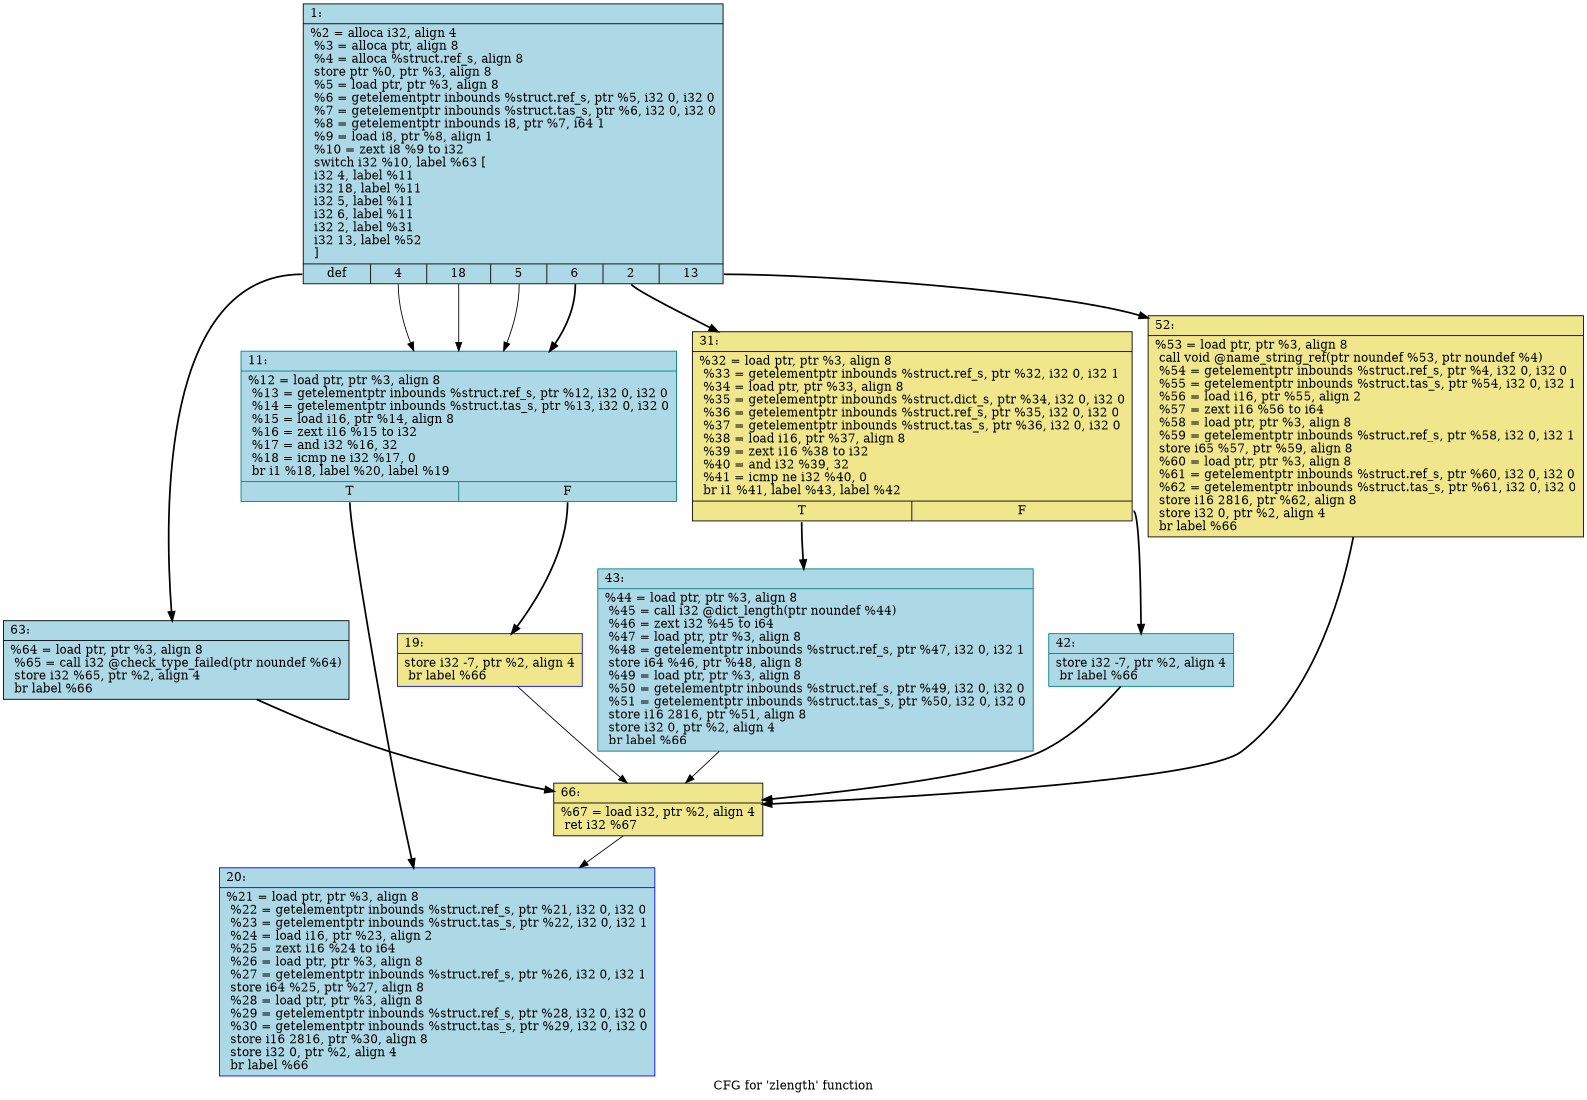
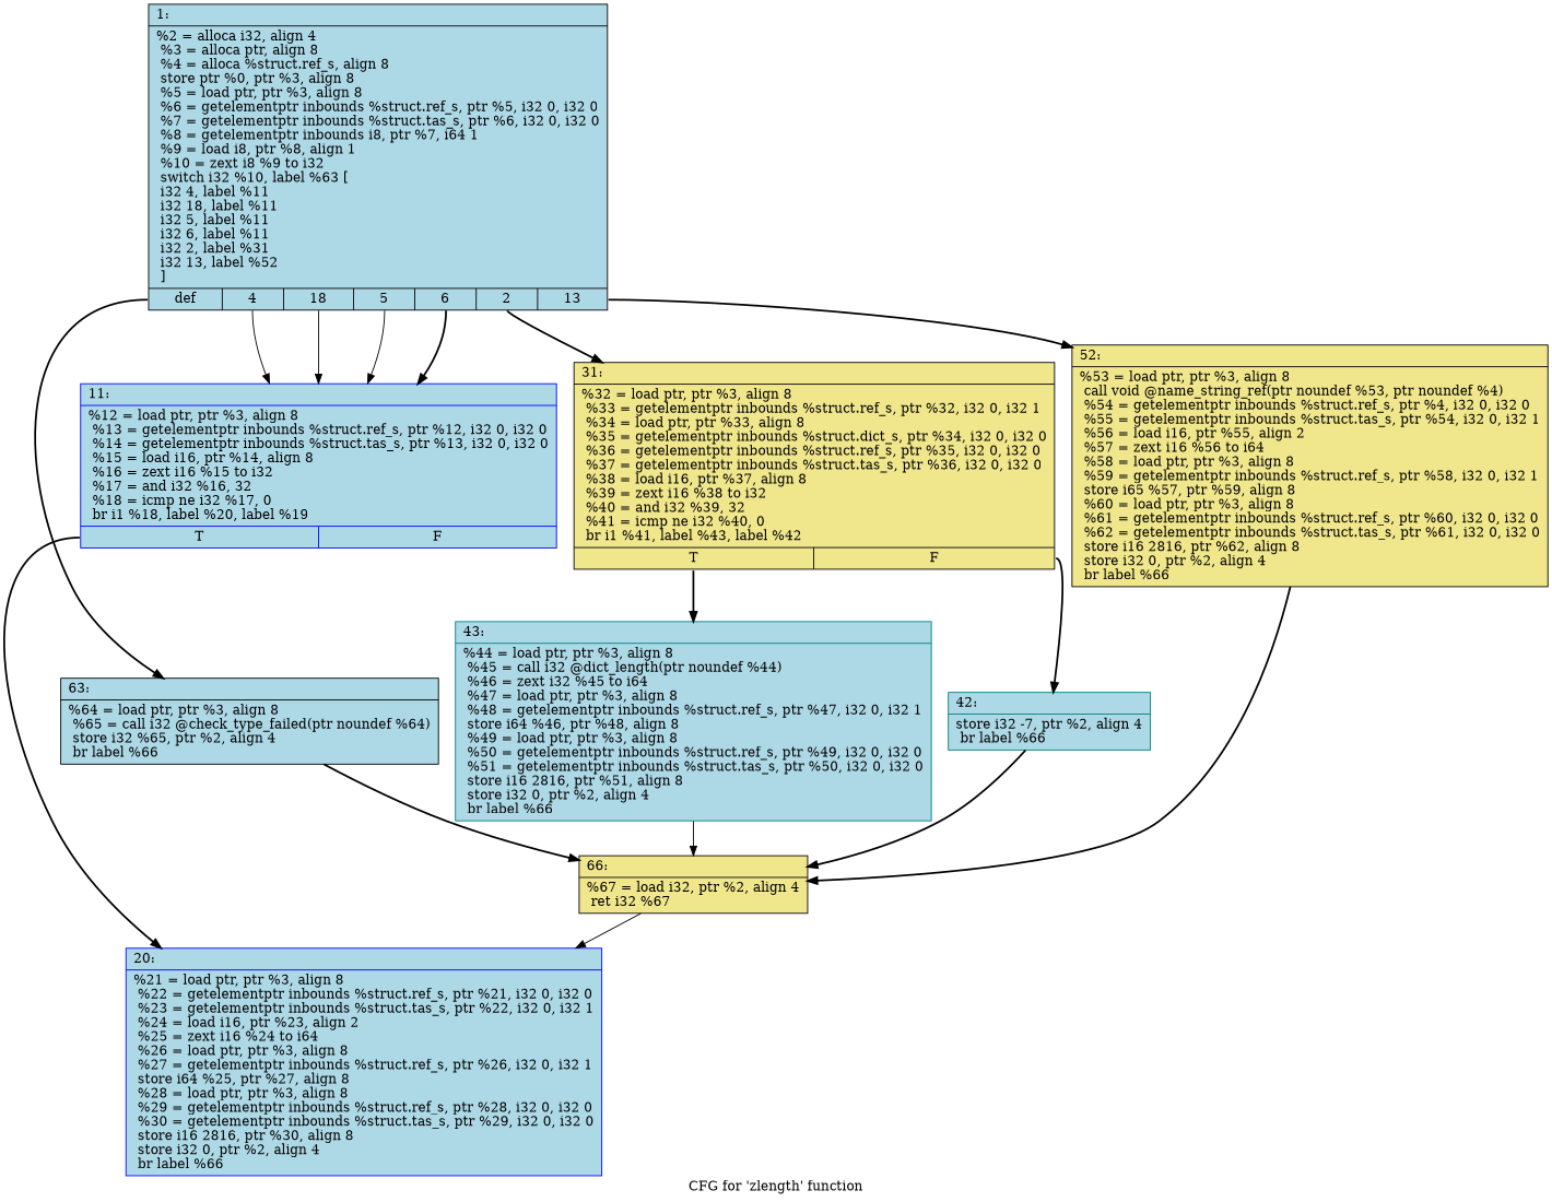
  digraph {
    fontname="DejaVu Serif"
    label="CFG for 'zlength' function"
    node [color=black fillcolor=lightblue fontname="DejaVu Serif" shape=record style=filled]
    edge [fontname="DejaVu Serif" style=bold]
    n1 [label="{1:\l|  %2 = alloca i32, align 4\l  %3 = alloca ptr, align 8\l  %4 = alloca %struct.ref_s, align 8\l  store ptr %0, ptr %3, align 8\l  %5 = load ptr, ptr %3, align 8\l  %6 = getelementptr inbounds %struct.ref_s, ptr %5, i32 0, i32 0\l  %7 = getelementptr inbounds %struct.tas_s, ptr %6, i32 0, i32 0\l  %8 = getelementptr inbounds i8, ptr %7, i64 1\l  %9 = load i8, ptr %8, align 1\l  %10 = zext i8 %9 to i32\l  switch i32 %10, label %63 [\l    i32 4, label %11\l    i32 18, label %11\l    i32 5, label %11\l    i32 6, label %11\l    i32 2, label %31\l    i32 13, label %52\l  ]\l|{<s0>def|<s1>4|<s2>18|<s3>5|<s4>6|<s5>2|<s6>13}}"]
    n2 [label="{63:\l|  %64 = load ptr, ptr %3, align 8\l  %65 = call i32 @check_type_failed(ptr noundef %64)\l  store i32 %65, ptr %2, align 4\l  br label %66\l}"]
-   n3 [color=teal label="{11:\l|  %12 = load ptr, ptr %3, align 8\l  %13 = getelementptr inbounds %struct.ref_s, ptr %12, i32 0, i32 0\l  %14 = getelementptr inbounds %struct.tas_s, ptr %13, i32 0, i32 0\l  %15 = load i16, ptr %14, align 8\l  %16 = zext i16 %15 to i32\l  %17 = and i32 %16, 32\l  %18 = icmp ne i32 %17, 0\l  br i1 %18, label %20, label %19\l|{<s0>T|<s1>F}}"]
+   n3 [color=blue label="{11:\l|  %12 = load ptr, ptr %3, align 8\l  %13 = getelementptr inbounds %struct.ref_s, ptr %12, i32 0, i32 0\l  %14 = getelementptr inbounds %struct.tas_s, ptr %13, i32 0, i32 0\l  %15 = load i16, ptr %14, align 8\l  %16 = zext i16 %15 to i32\l  %17 = and i32 %16, 32\l  %18 = icmp ne i32 %17, 0\l  br i1 %18, label %20, label %19\l|{<s0>T|<s1>F}}"]
    n4 [fillcolor=khaki label="{31:\l|  %32 = load ptr, ptr %3, align 8\l  %33 = getelementptr inbounds %struct.ref_s, ptr %32, i32 0, i32 1\l  %34 = load ptr, ptr %33, align 8\l  %35 = getelementptr inbounds %struct.dict_s, ptr %34, i32 0, i32 0\l  %36 = getelementptr inbounds %struct.ref_s, ptr %35, i32 0, i32 0\l  %37 = getelementptr inbounds %struct.tas_s, ptr %36, i32 0, i32 0\l  %38 = load i16, ptr %37, align 8\l  %39 = zext i16 %38 to i32\l  %40 = and i32 %39, 32\l  %41 = icmp ne i32 %40, 0\l  br i1 %41, label %43, label %42\l|{<s0>T|<s1>F}}"]
    n5 [fillcolor=khaki label="{52:\l|  %53 = load ptr, ptr %3, align 8\l  call void @name_string_ref(ptr noundef %53, ptr noundef %4)\l  %54 = getelementptr inbounds %struct.ref_s, ptr %4, i32 0, i32 0\l  %55 = getelementptr inbounds %struct.tas_s, ptr %54, i32 0, i32 1\l  %56 = load i16, ptr %55, align 2\l  %57 = zext i16 %56 to i64\l  %58 = load ptr, ptr %3, align 8\l  %59 = getelementptr inbounds %struct.ref_s, ptr %58, i32 0, i32 1\l  store i65 %57, ptr %59, align 8\l  %60 = load ptr, ptr %3, align 8\l  %61 = getelementptr inbounds %struct.ref_s, ptr %60, i32 0, i32 0\l  %62 = getelementptr inbounds %struct.tas_s, ptr %61, i32 0, i32 0\l  store i16 2816, ptr %62, align 8\l  store i32 0, ptr %2, align 4\l  br label %66\l}"]
    n6 [fillcolor=khaki label="{66:\l|  %67 = load i32, ptr %2, align 4\l  ret i32 %67\l}"]
    n7 [color=blue label="{20:\l|  %21 = load ptr, ptr %3, align 8\l  %22 = getelementptr inbounds %struct.ref_s, ptr %21, i32 0, i32 0\l  %23 = getelementptr inbounds %struct.tas_s, ptr %22, i32 0, i32 1\l  %24 = load i16, ptr %23, align 2\l  %25 = zext i16 %24 to i64\l  %26 = load ptr, ptr %3, align 8\l  %27 = getelementptr inbounds %struct.ref_s, ptr %26, i32 0, i32 1\l  store i64 %25, ptr %27, align 8\l  %28 = load ptr, ptr %3, align 8\l  %29 = getelementptr inbounds %struct.ref_s, ptr %28, i32 0, i32 0\l  %30 = getelementptr inbounds %struct.tas_s, ptr %29, i32 0, i32 0\l  store i16 2816, ptr %30, align 8\l  store i32 0, ptr %2, align 4\l  br label %66\l}"]
-   n8 [color=blue fillcolor=khaki label="{19:\l|  store i32 -7, ptr %2, align 4\l  br label %66\l}"]
    n9 [color=teal label="{43:\l|  %44 = load ptr, ptr %3, align 8\l  %45 = call i32 @dict_length(ptr noundef %44)\l  %46 = zext i32 %45 to i64\l  %47 = load ptr, ptr %3, align 8\l  %48 = getelementptr inbounds %struct.ref_s, ptr %47, i32 0, i32 1\l  store i64 %46, ptr %48, align 8\l  %49 = load ptr, ptr %3, align 8\l  %50 = getelementptr inbounds %struct.ref_s, ptr %49, i32 0, i32 0\l  %51 = getelementptr inbounds %struct.tas_s, ptr %50, i32 0, i32 0\l  store i16 2816, ptr %51, align 8\l  store i32 0, ptr %2, align 4\l  br label %66\l}"]
    n10 [color=teal label="{42:\l|  store i32 -7, ptr %2, align 4\l  br label %66\l}"]
    n1 -> n2 [tailport=s0]
    n1 -> n3 [style=solid tailport=s1]
    n1 -> n3 [style=solid tailport=s2]
    n1 -> n3 [style=solid tailport=s3]
    n1 -> n3 [tailport=s4]
    n1 -> n4 [tailport=s5]
    n1 -> n5 [tailport=s6]
    n2 -> n6
    n3 -> n7 [tailport=s0]
-   n3 -> n8 [tailport=s1]
    n4 -> n9 [tailport=s0]
    n4 -> n10 [tailport=s1]
    n5 -> n6
    n6 -> n7 [style=solid]
-   n8 -> n6 [style=solid]
    n9 -> n6 [style=solid]
    n10 -> n6
  }
